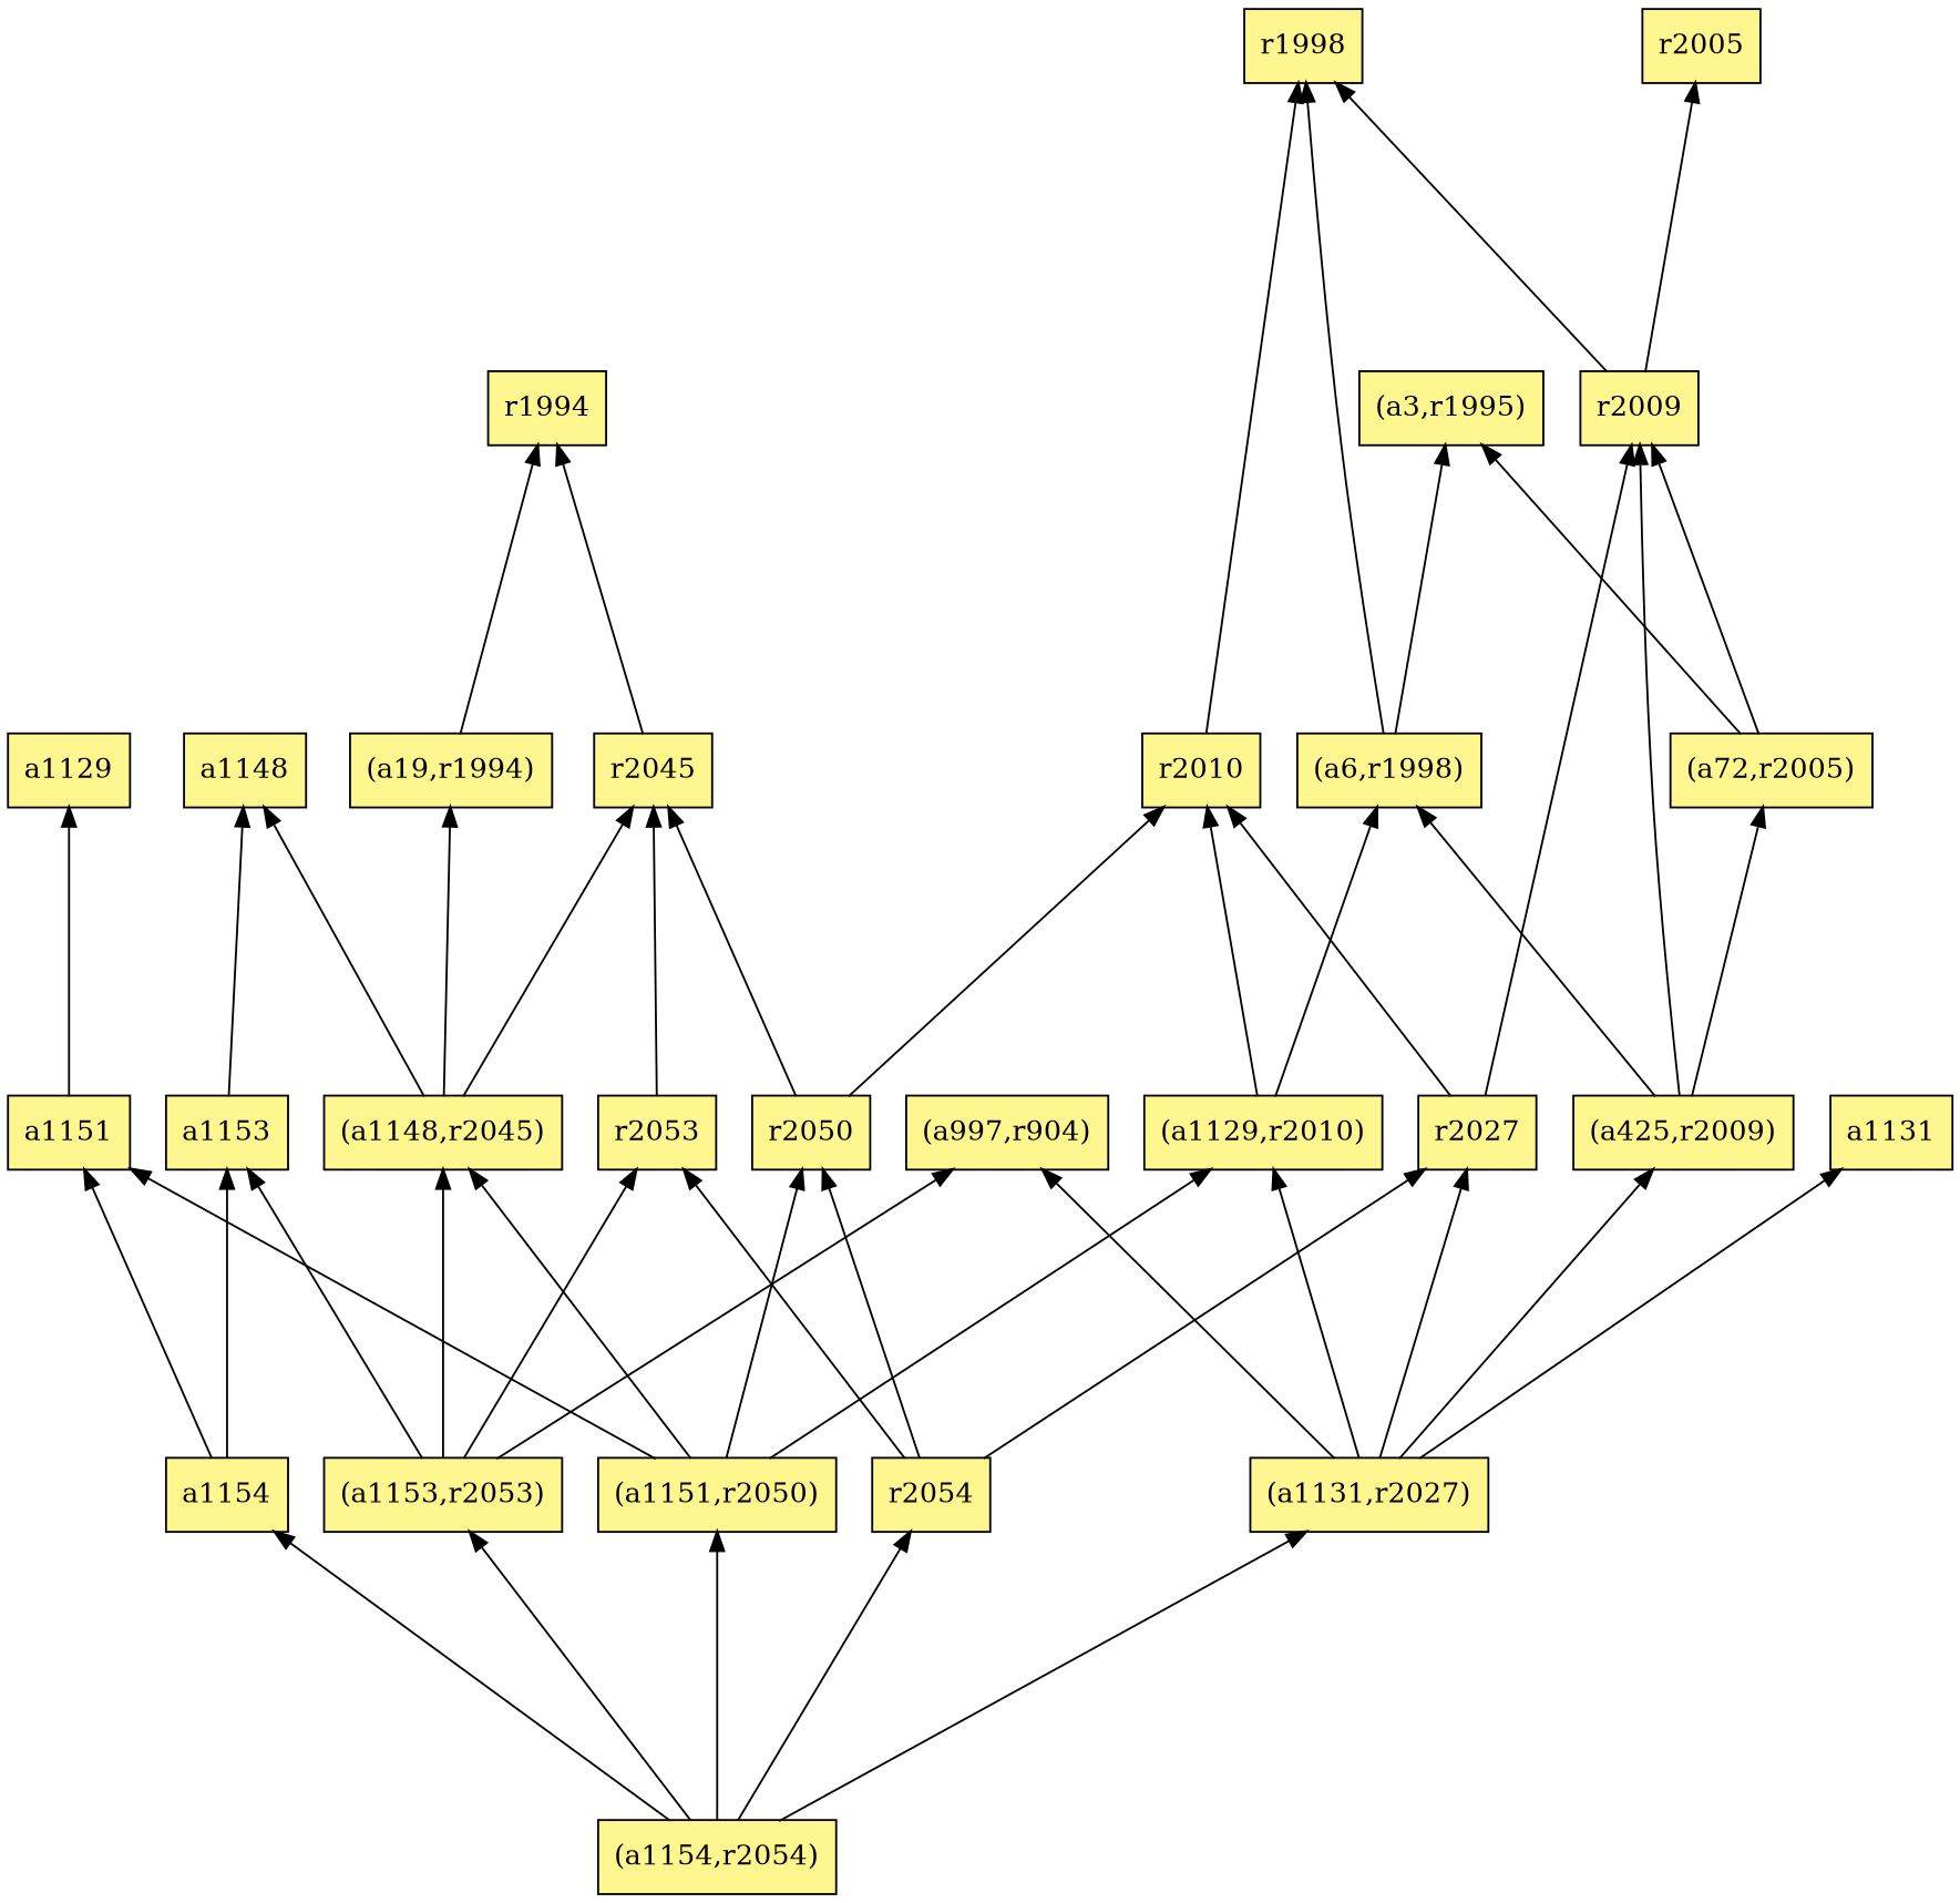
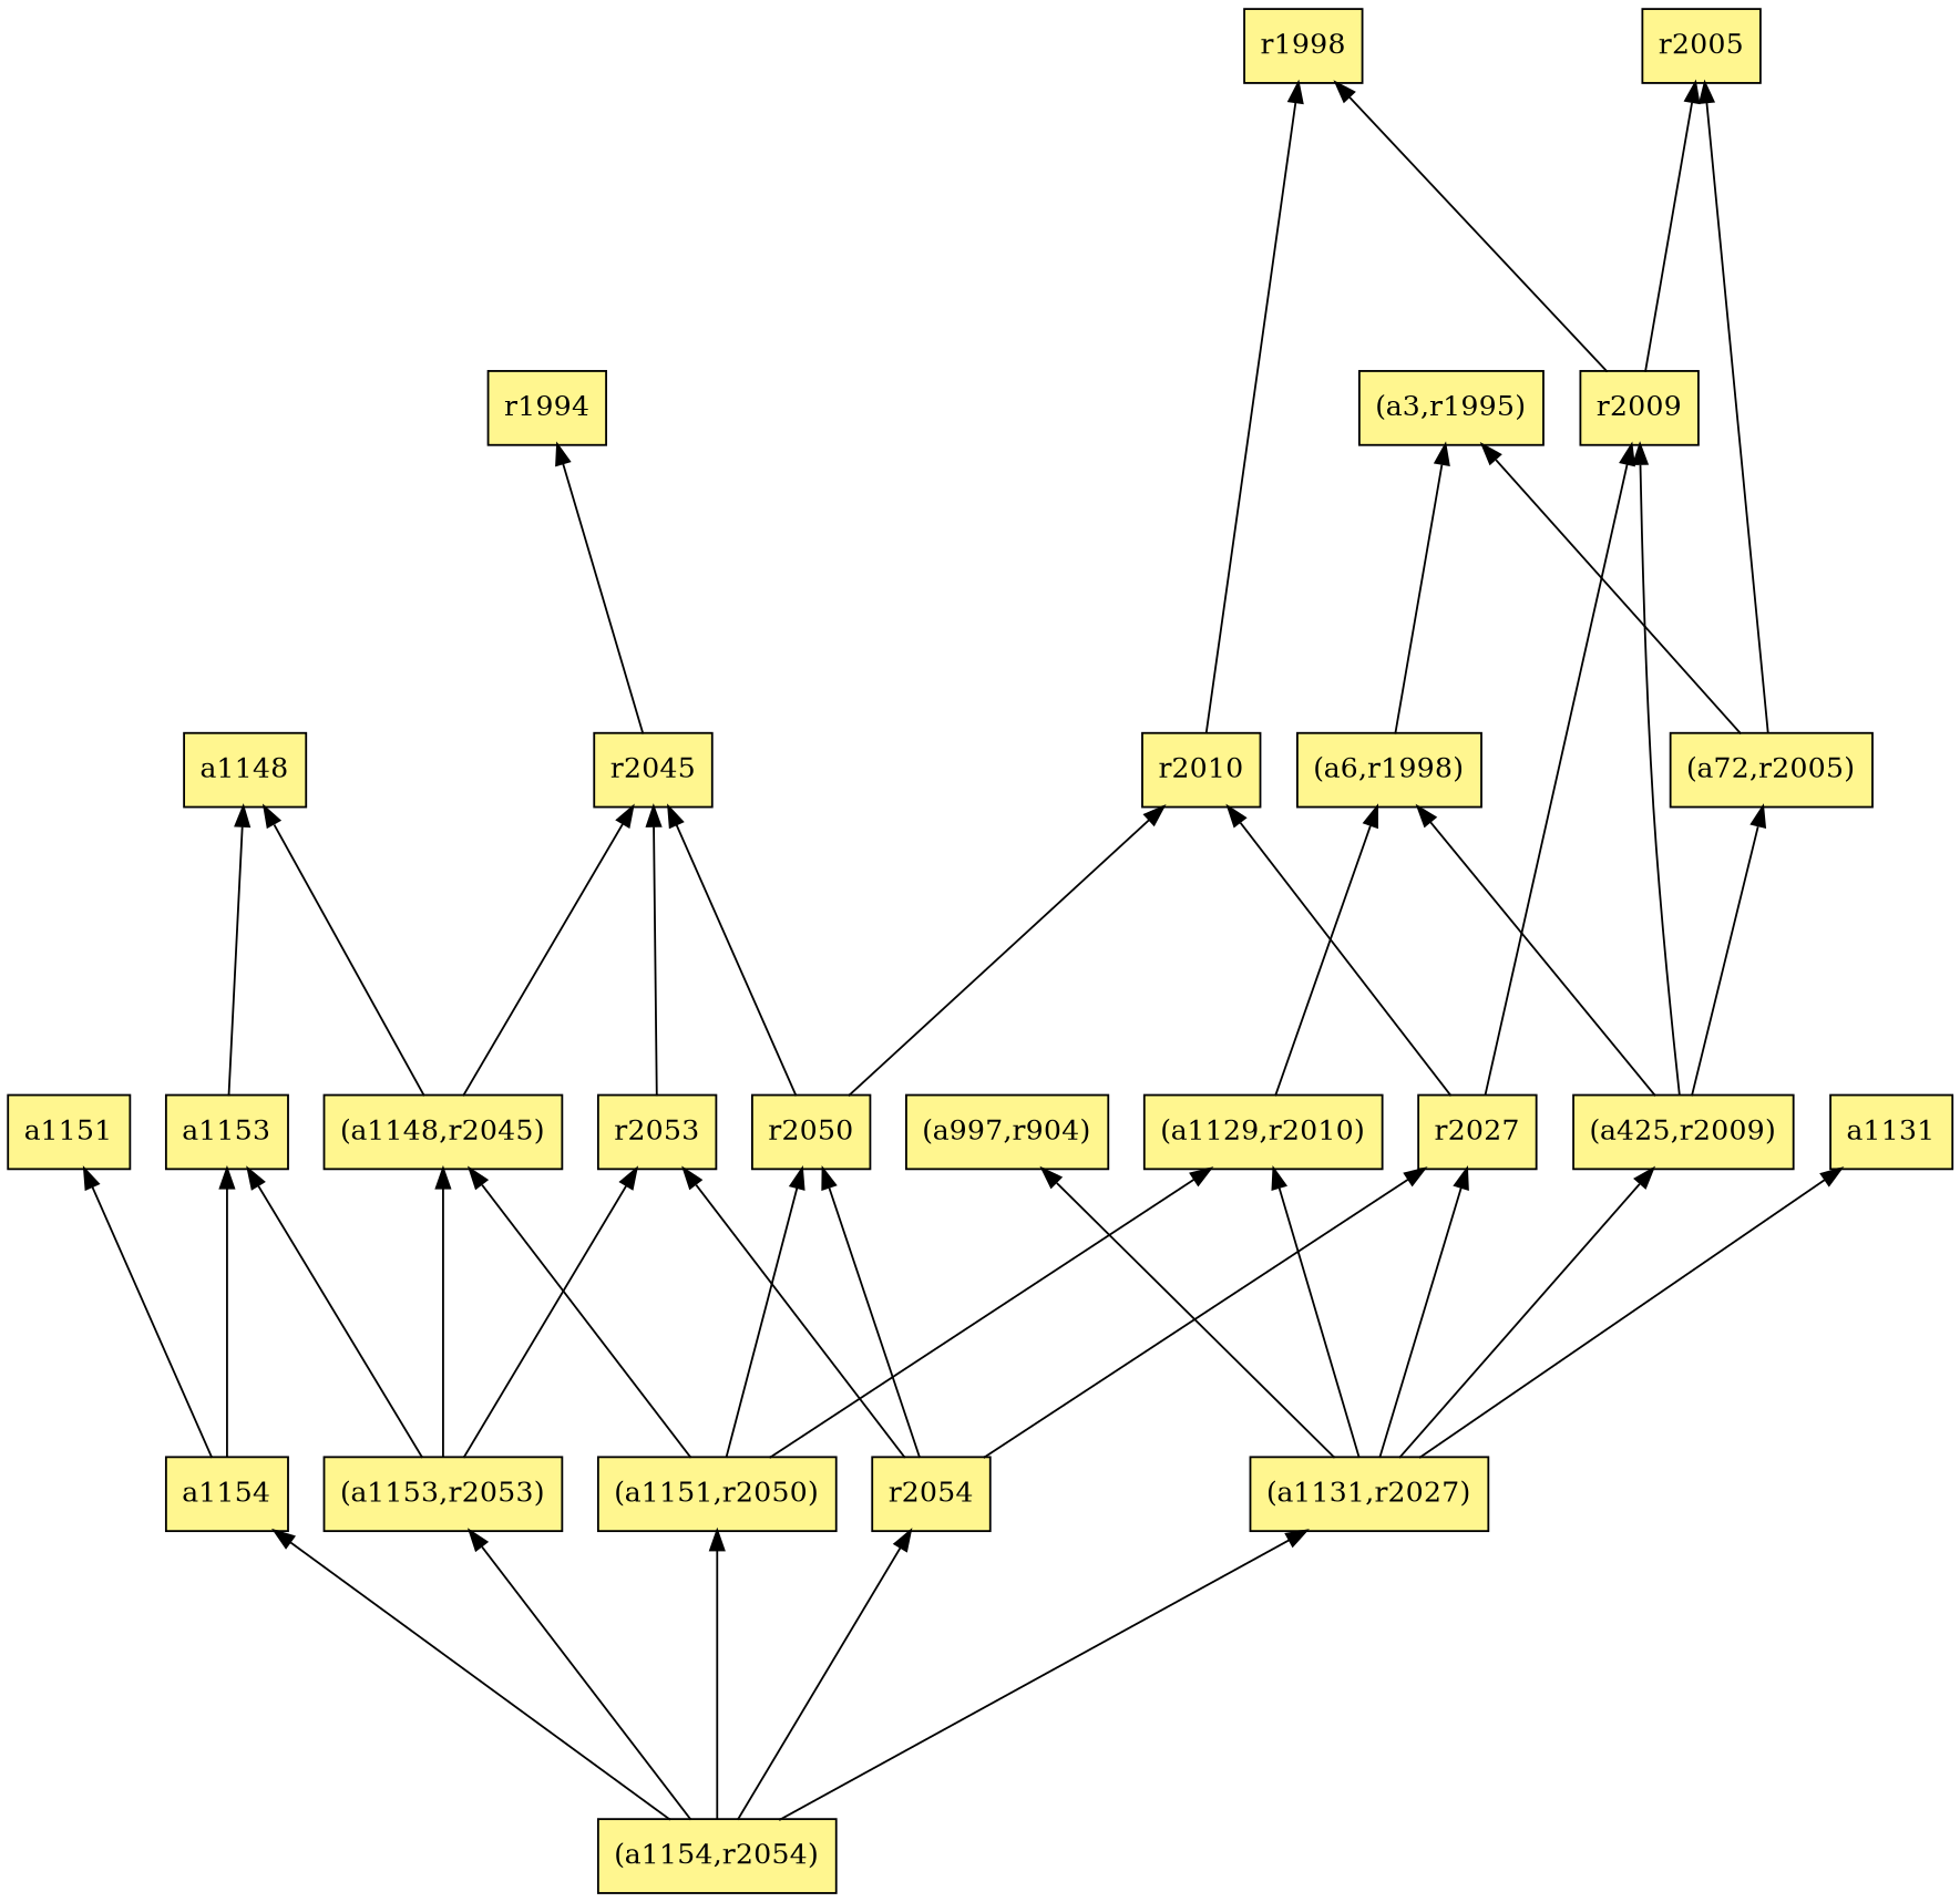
  digraph {
    rankdir=BT
    ranksep=2.0
    node [fillcolor=khaki1 shape=record style=filled]
    n1 [label="{r2045}"]
    n2 [label="{r1994}"]
-   n3 [label="{(a19,r1994)}"]
-   n4 [label="{a1129}"]
    n5 [label="{a1154}"]
    n6 [label="{a1153}"]
    n7 [label="{a1151}"]
    n8 [label="{a1148}"]
    n9 [label="{a1131}"]
    n10 [label="{r1998}"]
    n11 [label="{(a1131,r2027)}"]
    n12 [label="{(a425,r2009)}"]
    n13 [label="{(a1129,r2010)}"]
    n14 [label="{(a997,r904)}"]
    n15 [label="{r2027}"]
    n16 [label="{(a6,r1998)}"]
    n17 [label="{(a72,r2005)}"]
    n18 [label="{r2009}"]
    n19 [label="{r2010}"]
    n20 [label="{r2054}"]
    n21 [label="{r2053}"]
    n22 [label="{r2050}"]
    n23 [label="{(a1151,r2050)}"]
    n24 [label="{(a1148,r2045)}"]
    n25 [label="{(a1154,r2054)}"]
    n26 [label="{(a1153,r2053)}"]
    n27 [label="{(a3,r1995)}"]
    n28 [label="{r2005}"]
    n1 -> n2
-   n3 -> n2
    n5 -> n6
    n5 -> n7
    n6 -> n8
-   n7 -> n4
    n11 -> n9
    n11 -> n12
    n11 -> n13
    n11 -> n14
    n11 -> n15
    n12 -> n16
    n12 -> n17
    n12 -> n18
    n13 -> n16
-   n13 -> n19
    n15 -> n18
    n15 -> n19
-   n16 -> n10
    n16 -> n27
    n17 -> n27
-   n17 -> n18
+   n17 -> n28
    n18 -> n10
    n18 -> n28
    n19 -> n10
    n20 -> n15
    n20 -> n21
    n20 -> n22
    n21 -> n1
    n22 -> n1
    n22 -> n19
-   n23 -> n7
    n23 -> n13
    n23 -> n22
    n23 -> n24
    n24 -> n1
-   n24 -> n3
    n24 -> n8
    n25 -> n5
    n25 -> n11
    n25 -> n20
    n25 -> n23
    n25 -> n26
    n26 -> n6
-   n26 -> n14
    n26 -> n21
    n26 -> n24
  }
